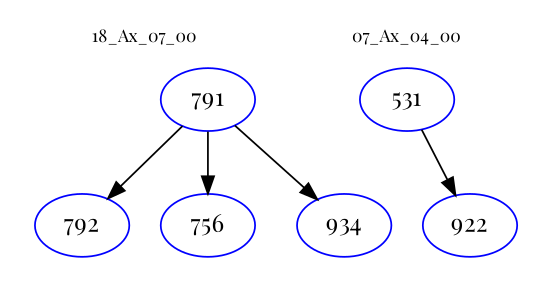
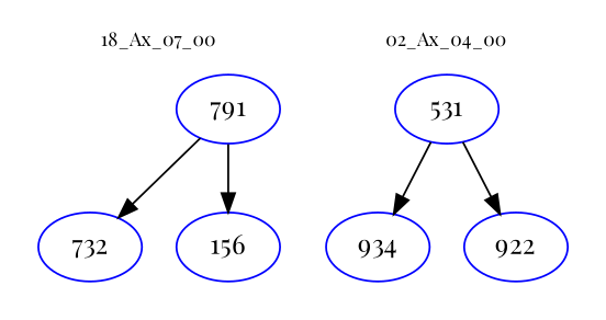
  digraph {
    fontname="Playfair Display"
    node [color=blue fontname="Playfair Display"]
    edge [color=black fontname="Playfair Display"]
    n1 [label=791]
-   n2 [label=792]
-   n3 [label=756]
+   n2 [label=732]
+   n3 [label=156]
    n4 [label=531]
    n5 [label=922]
    n6 [label=934]
    subgraph cluster_1 {
      color=white
      fontsize=10
      label="18_Ax_07_00"
      n1
      n2
      n3
    }
    subgraph cluster_2 {
      color=white
      fontsize=10
-     label="07_Ax_04_00"
+     label="02_Ax_04_00"
      n4
      n5
      n6
    }
    n1 -> n2
    n1 -> n3
    n4 -> n5
-   n1 -> n6
+   n4 -> n6
  }
